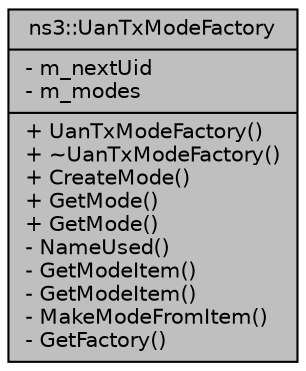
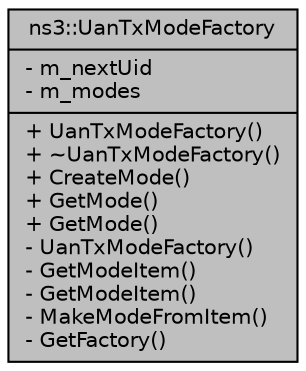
  digraph {
-   n1 [color=black fillcolor=grey75 fontcolor=black fontname=Helvetica fontsize=10 height=0.2 label="{ns3::UanTxModeFactory\n|- m_nextUid\l- m_modes\l|+ UanTxModeFactory()\l+ ~UanTxModeFactory()\l+ CreateMode()\l+ GetMode()\l+ GetMode()\l- NameUsed()\l- GetModeItem()\l- GetModeItem()\l- MakeModeFromItem()\l- GetFactory()\l}" shape=record style=filled width=0.4]
+   n1 [color=black fillcolor=grey75 fontcolor=black fontname=Helvetica fontsize=10 height=0.2 label="{ns3::UanTxModeFactory\n|- m_nextUid\l- m_modes\l|+ UanTxModeFactory()\l+ ~UanTxModeFactory()\l+ CreateMode()\l+ GetMode()\l+ GetMode()\l- UanTxModeFactory()\l- GetModeItem()\l- GetModeItem()\l- MakeModeFromItem()\l- GetFactory()\l}" shape=record style=filled width=0.4]
  }
